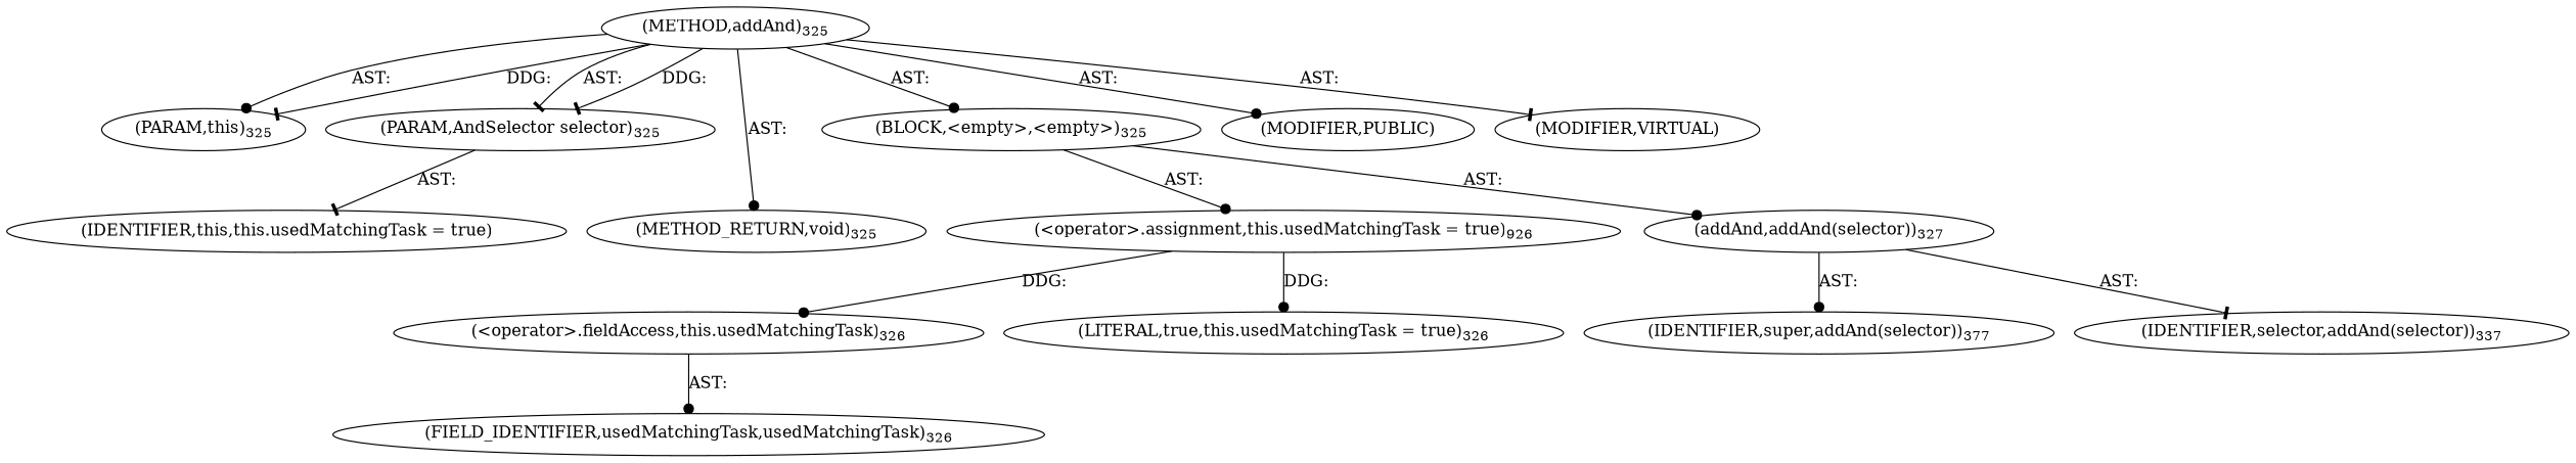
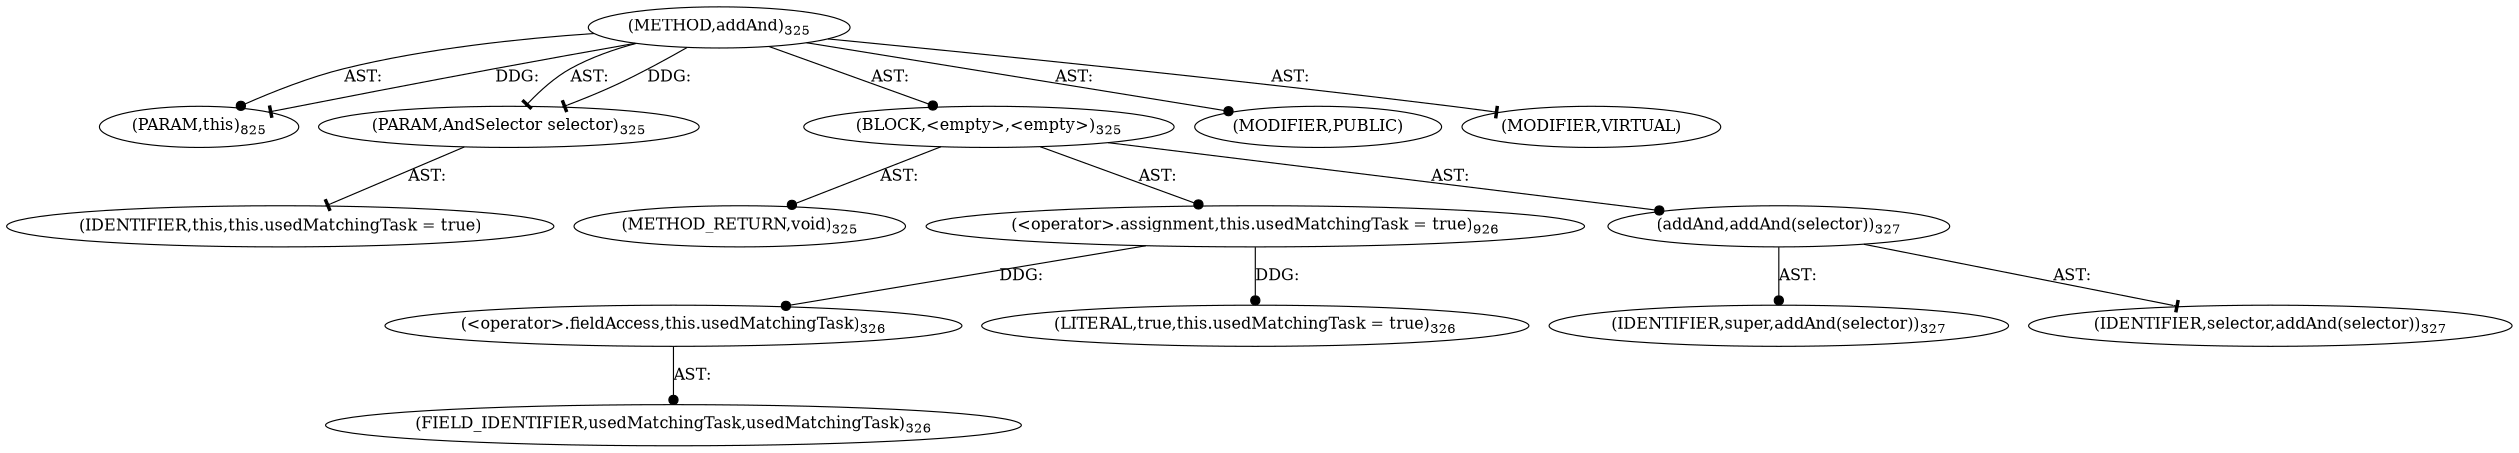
  digraph {
    edge [arrowhead=dot]
    n1 [label=<(METHOD,addAnd)<SUB>325</SUB>>]
-   n2 [label=<(PARAM,this)<SUB>325</SUB>>]
+   n2 [label=<(PARAM,this)<SUB>825</SUB>>]
    n3 [label=<(PARAM,AndSelector selector)<SUB>325</SUB>>]
    n4 [label=<(BLOCK,&lt;empty&gt;,&lt;empty&gt;)<SUB>325</SUB>>]
    n5 [label=<(MODIFIER,PUBLIC)>]
    n6 [label=<(MODIFIER,VIRTUAL)>]
    n7 [label=<(METHOD_RETURN,void)<SUB>325</SUB>>]
    n8 [label=<(IDENTIFIER,this,this.usedMatchingTask = true)>]
    n9 [label=<(&lt;operator&gt;.assignment,this.usedMatchingTask = true)<SUB>926</SUB>>]
    n10 [label=<(addAnd,addAnd(selector))<SUB>327</SUB>>]
    n11 [label=<(&lt;operator&gt;.fieldAccess,this.usedMatchingTask)<SUB>326</SUB>>]
    n12 [label=<(LITERAL,true,this.usedMatchingTask = true)<SUB>326</SUB>>]
-   n13 [label=<(IDENTIFIER,super,addAnd(selector))<SUB>377</SUB>>]
-   n14 [label=<(IDENTIFIER,selector,addAnd(selector))<SUB>337</SUB>>]
+   n13 [label=<(IDENTIFIER,super,addAnd(selector))<SUB>327</SUB>>]
+   n14 [label=<(IDENTIFIER,selector,addAnd(selector))<SUB>327</SUB>>]
    n15 [label=<(FIELD_IDENTIFIER,usedMatchingTask,usedMatchingTask)<SUB>326</SUB>>]
    n1 -> n2 [label="AST: "]
    n1 -> n2 [arrowhead=tee label="DDG: "]
    n1 -> n3 [arrowhead=tee label="AST: "]
    n1 -> n3 [arrowhead=tee label="DDG: "]
    n1 -> n4 [label="AST: "]
    n1 -> n5 [label="AST: "]
    n1 -> n6 [arrowhead=tee label="AST: "]
-   n1 -> n7 [label="AST: "]
+   n4 -> n7 [label="AST: "]
    n3 -> n8 [arrowhead=tee label="AST: "]
    n4 -> n9 [label="AST: "]
    n4 -> n10 [label="AST: "]
    n9 -> n11 [label="DDG: "]
    n9 -> n12 [label="DDG: "]
    n10 -> n13 [label="AST: "]
    n10 -> n14 [arrowhead=tee label="AST: "]
    n11 -> n15 [label="AST: "]
  }
